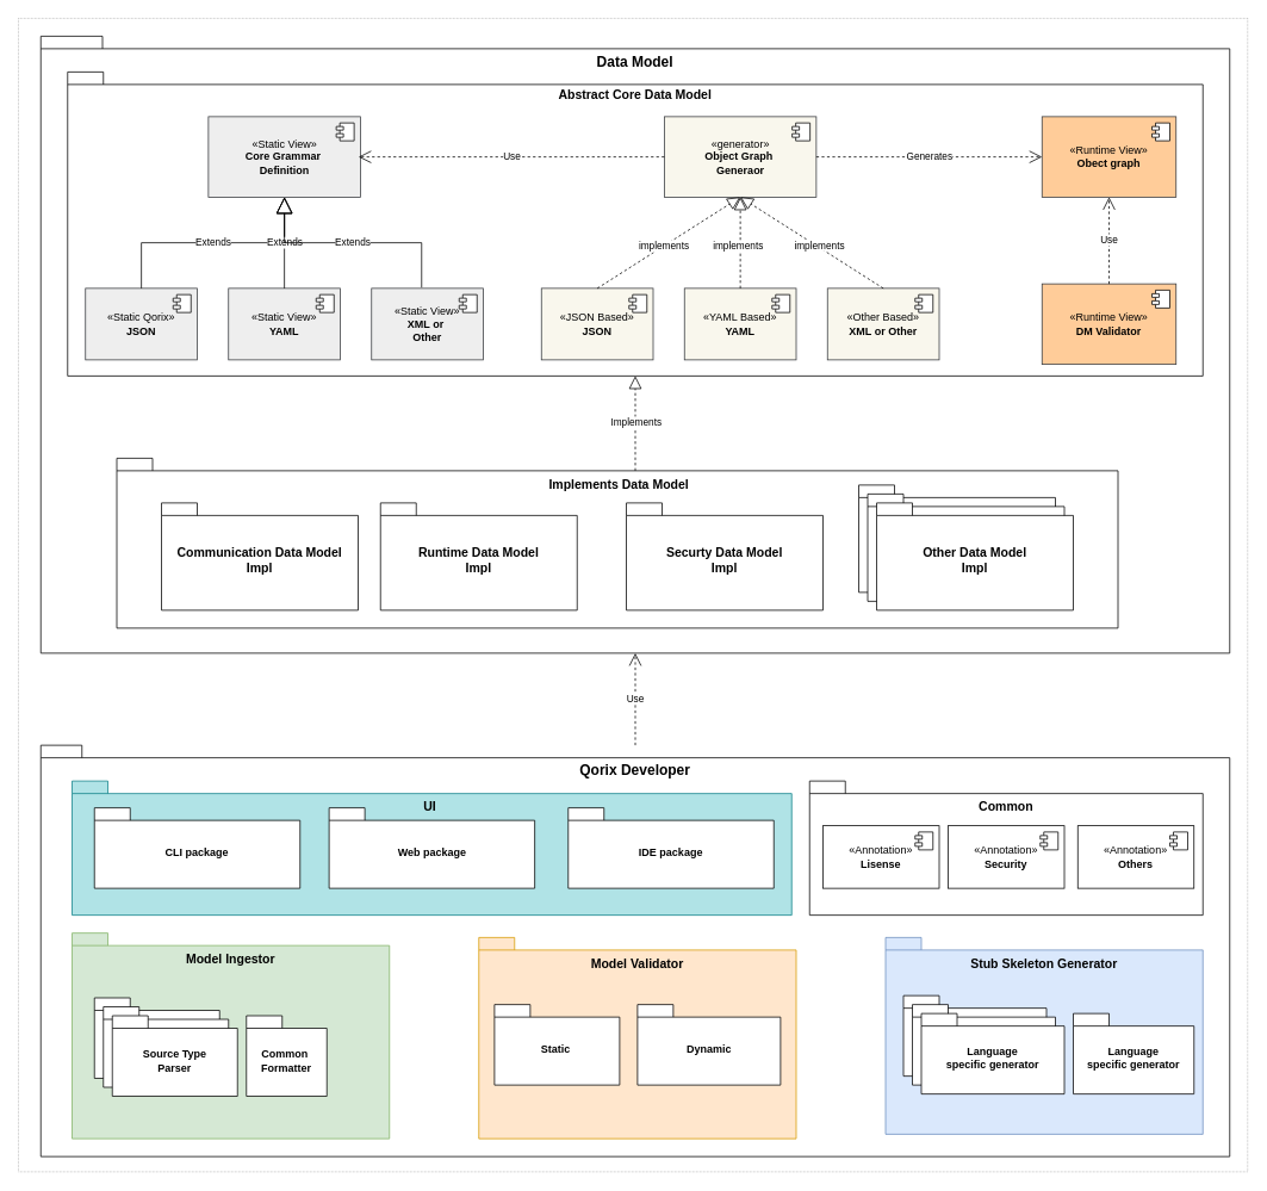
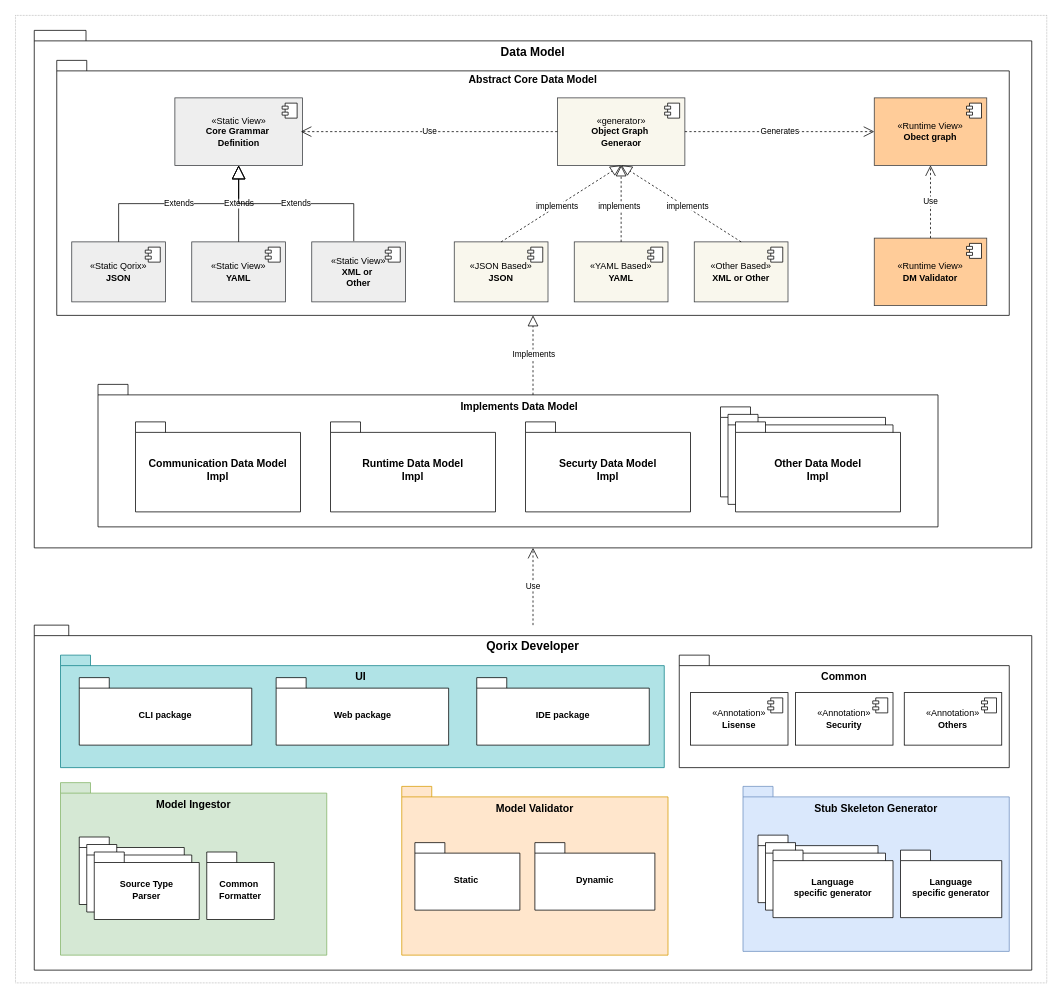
  <mxCell id="0" />
  <mxCell id="1" parent="0" />
  <mxCell id="2" value="Data Model" style="shape=folder;fontStyle=1;spacingTop=10;tabWidth=40;tabHeight=14;tabPosition=left;html=1;whiteSpace=wrap;labelPosition=center;verticalLabelPosition=top;align=center;verticalAlign=bottom;fontSize=16;spacing=-38;" parent="1" vertex="1"><mxGeometry x="45" y="40" width="1330" height="690" as="geometry" /></mxCell>
  <mxCell id="3" value="&amp;nbsp;Implements Data Model" style="shape=folder;fontStyle=1;spacingTop=10;tabWidth=40;tabHeight=14;tabPosition=left;html=1;whiteSpace=wrap;labelPosition=center;verticalLabelPosition=top;align=center;verticalAlign=bottom;spacingBottom=2;spacing=-40;fontSize=14;" parent="1" vertex="1"><mxGeometry x="130" y="512" width="1120" height="190" as="geometry" /></mxCell>
  <mxCell id="4" value="Abstract Core Data Model" style="shape=folder;fontStyle=1;spacingTop=10;tabWidth=40;tabHeight=14;tabPosition=left;html=1;whiteSpace=wrap;labelPosition=center;verticalLabelPosition=top;align=center;verticalAlign=bottom;spacingBottom=2;spacing=-37;fontSize=14;" parent="1" vertex="1"><mxGeometry x="75" y="80" width="1270" height="340" as="geometry" /></mxCell>
  <mxCell id="5" value="«Static View»&lt;br&gt;&lt;b&gt;Core Grammar&amp;nbsp;&lt;/b&gt;&lt;div&gt;&lt;b&gt;Definition&lt;/b&gt;&lt;/div&gt;" style="html=1;dropTarget=0;whiteSpace=wrap;fillColor=#eeeeee;strokeColor=#36393d;" parent="1" vertex="1"><mxGeometry x="232.5" y="130" width="170" height="90" as="geometry" /></mxCell>
  <mxCell id="6" value="" style="shape=module;jettyWidth=8;jettyHeight=4;" parent="5" vertex="1"><mxGeometry x="1" width="20" height="20" relative="1" as="geometry"><mxPoint x="-27" y="7" as="offset" /></mxGeometry></mxCell>
  <mxCell id="7" value="«Runtime View»&lt;br&gt;&lt;b&gt;Obect graph&lt;/b&gt;" style="html=1;dropTarget=0;whiteSpace=wrap;fillColor=#ffcc99;strokeColor=#36393d;" parent="1" vertex="1"><mxGeometry x="1165" y="130" width="150" height="90" as="geometry" /></mxCell>
  <mxCell id="8" value="" style="shape=module;jettyWidth=8;jettyHeight=4;" parent="7" vertex="1"><mxGeometry x="1" width="20" height="20" relative="1" as="geometry"><mxPoint x="-27" y="7" as="offset" /></mxGeometry></mxCell>
  <mxCell id="9" value="Communication Data Model&lt;div&gt;Impl&lt;/div&gt;" style="shape=folder;fontStyle=1;spacingTop=10;tabWidth=40;tabHeight=14;tabPosition=left;html=1;whiteSpace=wrap;labelPosition=center;verticalLabelPosition=middle;align=center;verticalAlign=middle;spacingBottom=2;spacing=-35;fontSize=14;" parent="1" vertex="1"><mxGeometry x="180" y="562" width="220" height="120" as="geometry" /></mxCell>
- <mxCell id="10" value="Runtime Data Model&lt;div&gt;Impl&lt;/div&gt;" style="shape=folder;fontStyle=1;spacingTop=10;tabWidth=40;tabHeight=14;tabPosition=left;html=1;whiteSpace=wrap;labelPosition=center;verticalLabelPosition=middle;align=center;verticalAlign=middle;spacingBottom=2;spacing=-35;fontSize=14;" parent="1" vertex="1"><mxGeometry x="425" y="562" width="220" height="120" as="geometry" /></mxCell>
+ <mxCell id="10" value="Runtime Data Model&lt;div&gt;Impl&lt;/div&gt;" style="shape=folder;fontStyle=1;spacingTop=10;tabWidth=40;tabHeight=14;tabPosition=left;html=1;whiteSpace=wrap;labelPosition=center;verticalLabelPosition=middle;align=center;verticalAlign=middle;spacingBottom=2;spacing=-35;fontSize=14;" parent="1" vertex="1"><mxGeometry x="440" y="562" width="220" height="120" as="geometry" /></mxCell>
  <mxCell id="11" value="Securty Data Model&lt;div&gt;Impl&lt;/div&gt;" style="shape=folder;fontStyle=1;spacingTop=10;tabWidth=40;tabHeight=14;tabPosition=left;html=1;whiteSpace=wrap;labelPosition=center;verticalLabelPosition=middle;align=center;verticalAlign=middle;spacingBottom=2;spacing=-35;fontSize=14;" parent="1" vertex="1"><mxGeometry x="700" y="562" width="220" height="120" as="geometry" /></mxCell>
  <mxCell id="12" value="Other Data Model&lt;div&gt;Impl&lt;/div&gt;" style="shape=folder;fontStyle=1;spacingTop=10;tabWidth=40;tabHeight=14;tabPosition=left;html=1;whiteSpace=wrap;labelPosition=center;verticalLabelPosition=middle;align=center;verticalAlign=middle;spacingBottom=2;spacing=0;fontSize=14;" parent="1" vertex="1"><mxGeometry x="960" y="542" width="220" height="120" as="geometry" /></mxCell>
  <mxCell id="13" value="Other Data Model&lt;div&gt;Impl&lt;/div&gt;" style="shape=folder;fontStyle=1;spacingTop=10;tabWidth=40;tabHeight=14;tabPosition=left;html=1;whiteSpace=wrap;labelPosition=center;verticalLabelPosition=middle;align=center;verticalAlign=middle;spacingBottom=2;spacing=0;fontSize=14;" parent="1" vertex="1"><mxGeometry x="970" y="552" width="220" height="120" as="geometry" /></mxCell>
  <mxCell id="14" value="Other Data Model&lt;div&gt;Impl&lt;/div&gt;" style="shape=folder;fontStyle=1;spacingTop=10;tabWidth=40;tabHeight=14;tabPosition=left;html=1;whiteSpace=wrap;labelPosition=center;verticalLabelPosition=middle;align=center;verticalAlign=middle;spacingBottom=2;spacing=0;fontSize=14;" parent="1" vertex="1"><mxGeometry x="980" y="562" width="220" height="120" as="geometry" /></mxCell>
  <mxCell id="15" value="«generator»&lt;br&gt;&lt;b&gt;Object Graph&amp;nbsp;&lt;/b&gt;&lt;div&gt;&lt;b&gt;Generaor&lt;/b&gt;&lt;/div&gt;" style="html=1;dropTarget=0;whiteSpace=wrap;fillColor=#f9f7ed;strokeColor=#36393d;" parent="1" vertex="1"><mxGeometry x="742.5" y="130" width="170" height="90" as="geometry" /></mxCell>
  <mxCell id="16" value="" style="shape=module;jettyWidth=8;jettyHeight=4;" parent="15" vertex="1"><mxGeometry x="1" width="20" height="20" relative="1" as="geometry"><mxPoint x="-27" y="7" as="offset" /></mxGeometry></mxCell>
  <mxCell id="17" value="Generates" style="endArrow=open;endSize=12;dashed=1;html=1;rounded=0;exitX=1;exitY=0.5;exitDx=0;exitDy=0;entryX=0;entryY=0.5;entryDx=0;entryDy=0;" parent="1" source="15" target="7" edge="1"><mxGeometry width="160" relative="1" as="geometry"><mxPoint x="1025" y="340" as="sourcePoint" /><mxPoint x="1185" y="340" as="targetPoint" /></mxGeometry></mxCell>
  <mxCell id="18" value="Use" style="endArrow=open;endSize=12;dashed=1;html=1;rounded=0;entryX=0.988;entryY=0.5;entryDx=0;entryDy=0;entryPerimeter=0;exitX=0;exitY=0.5;exitDx=0;exitDy=0;" parent="1" source="15" target="5" edge="1"><mxGeometry width="160" relative="1" as="geometry"><mxPoint x="915" y="500" as="sourcePoint" /><mxPoint x="1075" y="500" as="targetPoint" /></mxGeometry></mxCell>
  <mxCell id="19" value="«Static Qorix»&lt;br&gt;&lt;b&gt;JSON&lt;/b&gt;" style="html=1;dropTarget=0;whiteSpace=wrap;fillColor=#eeeeee;strokeColor=#36393d;" parent="1" vertex="1"><mxGeometry x="95" y="322" width="125" height="80" as="geometry" /></mxCell>
  <mxCell id="20" value="" style="shape=module;jettyWidth=8;jettyHeight=4;" parent="19" vertex="1"><mxGeometry x="1" width="20" height="20" relative="1" as="geometry"><mxPoint x="-27" y="7" as="offset" /></mxGeometry></mxCell>
  <mxCell id="21" value="«Static View»&lt;br&gt;&lt;b&gt;YAML&lt;/b&gt;" style="html=1;dropTarget=0;whiteSpace=wrap;fillColor=#eeeeee;strokeColor=#36393d;" parent="1" vertex="1"><mxGeometry x="255" y="322" width="125" height="80" as="geometry" /></mxCell>
  <mxCell id="22" value="" style="shape=module;jettyWidth=8;jettyHeight=4;" parent="21" vertex="1"><mxGeometry x="1" width="20" height="20" relative="1" as="geometry"><mxPoint x="-27" y="7" as="offset" /></mxGeometry></mxCell>
  <mxCell id="23" value="«Static View»&lt;br&gt;&lt;b&gt;XML or&amp;nbsp;&lt;/b&gt;&lt;div&gt;&lt;b&gt;Other&lt;/b&gt;&lt;/div&gt;" style="html=1;dropTarget=0;whiteSpace=wrap;fillColor=#eeeeee;strokeColor=#36393d;" parent="1" vertex="1"><mxGeometry x="415" y="322" width="125" height="80" as="geometry" /></mxCell>
  <mxCell id="24" value="" style="shape=module;jettyWidth=8;jettyHeight=4;" parent="23" vertex="1"><mxGeometry x="1" width="20" height="20" relative="1" as="geometry"><mxPoint x="-27" y="7" as="offset" /></mxGeometry></mxCell>
  <mxCell id="25" value="Extends" style="endArrow=block;endSize=16;endFill=0;html=1;rounded=0;entryX=0.5;entryY=1;entryDx=0;entryDy=0;exitX=0.5;exitY=0;exitDx=0;exitDy=0;edgeStyle=orthogonalEdgeStyle;" parent="1" source="19" target="5" edge="1"><mxGeometry width="160" relative="1" as="geometry"><mxPoint x="75" y="680" as="sourcePoint" /><mxPoint x="235" y="680" as="targetPoint" /></mxGeometry></mxCell>
  <mxCell id="26" value="Extends" style="endArrow=block;endSize=16;endFill=0;html=1;rounded=0;edgeStyle=orthogonalEdgeStyle;" parent="1" source="21" target="5" edge="1"><mxGeometry width="160" relative="1" as="geometry"><mxPoint x="168" y="320" as="sourcePoint" /><mxPoint x="285" y="220" as="targetPoint" /></mxGeometry></mxCell>
  <mxCell id="27" value="Extends" style="endArrow=block;endSize=16;endFill=0;html=1;rounded=0;edgeStyle=orthogonalEdgeStyle;exitX=0.448;exitY=-0.012;exitDx=0;exitDy=0;exitPerimeter=0;entryX=0.5;entryY=1;entryDx=0;entryDy=0;" parent="1" source="23" target="5" edge="1"><mxGeometry width="160" relative="1" as="geometry"><mxPoint x="328" y="320" as="sourcePoint" /><mxPoint x="280" y="230" as="targetPoint" /></mxGeometry></mxCell>
  <mxCell id="28" value="«JSON Based»&lt;br&gt;&lt;b&gt;JSON&lt;/b&gt;" style="html=1;dropTarget=0;whiteSpace=wrap;fillColor=#f9f7ed;strokeColor=#36393d;" parent="1" vertex="1"><mxGeometry x="605" y="322" width="125" height="80" as="geometry" /></mxCell>
  <mxCell id="29" value="" style="shape=module;jettyWidth=8;jettyHeight=4;" parent="28" vertex="1"><mxGeometry x="1" width="20" height="20" relative="1" as="geometry"><mxPoint x="-27" y="7" as="offset" /></mxGeometry></mxCell>
  <mxCell id="30" value="«YAML Based»&lt;br&gt;&lt;b&gt;YAML&lt;/b&gt;" style="html=1;dropTarget=0;whiteSpace=wrap;fillColor=#f9f7ed;strokeColor=#36393d;" parent="1" vertex="1"><mxGeometry x="765" y="322" width="125" height="80" as="geometry" /></mxCell>
  <mxCell id="31" value="" style="shape=module;jettyWidth=8;jettyHeight=4;" parent="30" vertex="1"><mxGeometry x="1" width="20" height="20" relative="1" as="geometry"><mxPoint x="-27" y="7" as="offset" /></mxGeometry></mxCell>
  <mxCell id="32" value="«Other Based»&lt;br&gt;&lt;b&gt;XML or&amp;nbsp;&lt;/b&gt;&lt;b style=&quot;background-color: transparent; color: light-dark(rgb(0, 0, 0), rgb(255, 255, 255));&quot;&gt;Other&lt;/b&gt;" style="html=1;dropTarget=0;whiteSpace=wrap;fillColor=#f9f7ed;strokeColor=#36393d;" parent="1" vertex="1"><mxGeometry x="925" y="322" width="125" height="80" as="geometry" /></mxCell>
  <mxCell id="33" value="" style="shape=module;jettyWidth=8;jettyHeight=4;" parent="32" vertex="1"><mxGeometry x="1" width="20" height="20" relative="1" as="geometry"><mxPoint x="-27" y="7" as="offset" /></mxGeometry></mxCell>
  <mxCell id="34" value="" style="endArrow=block;dashed=1;endFill=0;endSize=12;html=1;rounded=0;entryX=0.5;entryY=1;entryDx=0;entryDy=0;exitX=0.5;exitY=0;exitDx=0;exitDy=0;" parent="1" source="28" target="15" edge="1"><mxGeometry width="160" relative="1" as="geometry"><mxPoint x="632.5" y="500" as="sourcePoint" /><mxPoint x="792.5" y="500" as="targetPoint" /></mxGeometry></mxCell>
  <mxCell id="35" value="implements" style="edgeLabel;html=1;align=center;verticalAlign=middle;resizable=0;points=[];" parent="34" vertex="1" connectable="0"><mxGeometry x="-0.075" relative="1" as="geometry"><mxPoint as="offset" /></mxGeometry></mxCell>
  <mxCell id="36" value="" style="endArrow=block;dashed=1;endFill=0;endSize=12;html=1;rounded=0;entryX=0.5;entryY=1;entryDx=0;entryDy=0;exitX=0.5;exitY=0;exitDx=0;exitDy=0;" parent="1" source="30" target="15" edge="1"><mxGeometry width="160" relative="1" as="geometry"><mxPoint x="677.5" y="390" as="sourcePoint" /><mxPoint x="837.5" y="230" as="targetPoint" /></mxGeometry></mxCell>
  <mxCell id="37" value="implements" style="edgeLabel;html=1;align=center;verticalAlign=middle;resizable=0;points=[];" parent="36" vertex="1" connectable="0"><mxGeometry x="-0.062" y="3" relative="1" as="geometry"><mxPoint as="offset" /></mxGeometry></mxCell>
  <mxCell id="38" value="" style="endArrow=block;dashed=1;endFill=0;endSize=12;html=1;rounded=0;entryX=0.5;entryY=1;entryDx=0;entryDy=0;exitX=0.5;exitY=0;exitDx=0;exitDy=0;" parent="1" source="32" target="15" edge="1"><mxGeometry width="160" relative="1" as="geometry"><mxPoint x="837.5" y="390" as="sourcePoint" /><mxPoint x="837.5" y="230" as="targetPoint" /></mxGeometry></mxCell>
  <mxCell id="39" value="implements" style="edgeLabel;html=1;align=center;verticalAlign=middle;resizable=0;points=[];" parent="38" vertex="1" connectable="0"><mxGeometry x="-0.081" y="-2" relative="1" as="geometry"><mxPoint as="offset" /></mxGeometry></mxCell>
  <mxCell id="40" value="«Runtime View»&lt;br&gt;&lt;b&gt;DM Validator&lt;/b&gt;" style="html=1;dropTarget=0;whiteSpace=wrap;fillColor=#ffcc99;strokeColor=#36393d;" parent="1" vertex="1"><mxGeometry x="1165" y="317" width="150" height="90" as="geometry" /></mxCell>
  <mxCell id="41" value="" style="shape=module;jettyWidth=8;jettyHeight=4;" parent="40" vertex="1"><mxGeometry x="1" width="20" height="20" relative="1" as="geometry"><mxPoint x="-27" y="7" as="offset" /></mxGeometry></mxCell>
  <mxCell id="42" value="Use" style="endArrow=open;endSize=12;dashed=1;html=1;rounded=0;entryX=0.5;entryY=1;entryDx=0;entryDy=0;exitX=0.5;exitY=0;exitDx=0;exitDy=0;" parent="1" source="40" target="7" edge="1"><mxGeometry width="160" relative="1" as="geometry"><mxPoint x="1242.5" y="490" as="sourcePoint" /><mxPoint x="1402.5" y="490" as="targetPoint" /></mxGeometry></mxCell>
  <mxCell id="43" value="" style="endArrow=block;dashed=1;endFill=0;endSize=12;html=1;rounded=0;entryX=0.5;entryY=1;entryDx=0;entryDy=0;entryPerimeter=0;exitX=0;exitY=0;exitDx=580;exitDy=14;exitPerimeter=0;" parent="1" source="3" target="4" edge="1"><mxGeometry width="160" relative="1" as="geometry"><mxPoint x="645" y="470" as="sourcePoint" /><mxPoint y="470" as="targetPoint" x="805" /></mxGeometry></mxCell>
  <mxCell id="44" value="Implements" style="edgeLabel;html=1;align=center;verticalAlign=middle;resizable=0;points=[];" parent="43" vertex="1" connectable="0"><mxGeometry x="0.042" relative="1" as="geometry"><mxPoint as="offset" /></mxGeometry></mxCell>
  <mxCell id="45" value="Qorix Developer" style="shape=folder;fontStyle=1;spacingTop=10;tabWidth=40;tabHeight=14;tabPosition=left;html=1;whiteSpace=wrap;labelPosition=center;verticalLabelPosition=top;align=center;verticalAlign=bottom;fontSize=16;spacing=-38;" parent="1" vertex="1"><mxGeometry x="45" y="833" width="1330" height="460" as="geometry" /></mxCell>
  <mxCell id="46" value="Model Ingestor" style="shape=folder;fontStyle=1;spacingTop=10;tabWidth=40;tabHeight=14;tabPosition=left;html=1;whiteSpace=wrap;labelPosition=center;verticalLabelPosition=top;align=center;verticalAlign=bottom;spacingBottom=2;spacing=-40;fontSize=14;fillColor=#d5e8d4;strokeColor=#82b366;" parent="1" vertex="1"><mxGeometry x="80" y="1043" width="355" height="230" as="geometry" /></mxCell>
  <mxCell id="47" value="Stub Skeleton Generator" style="shape=folder;fontStyle=1;spacingTop=10;tabWidth=40;tabHeight=14;tabPosition=left;html=1;whiteSpace=wrap;labelPosition=center;verticalLabelPosition=top;align=center;verticalAlign=bottom;spacingBottom=2;spacing=-40;fontSize=14;fillColor=#dae8fc;strokeColor=#6c8ebf;" parent="1" vertex="1"><mxGeometry x="990" y="1048" width="355" height="220" as="geometry" /></mxCell>
  <mxCell id="48" value="UI&amp;nbsp;" style="shape=folder;fontStyle=1;spacingTop=10;tabWidth=40;tabHeight=14;tabPosition=left;html=1;whiteSpace=wrap;labelPosition=center;verticalLabelPosition=top;align=center;verticalAlign=bottom;spacingBottom=2;spacing=-40;fontSize=14;fillColor=#b0e3e6;strokeColor=#0e8088;" parent="1" vertex="1"><mxGeometry x="80" y="873" width="805" height="150" as="geometry" /></mxCell>
  <mxCell id="49" value="Model Validator" style="shape=folder;fontStyle=1;spacingTop=10;tabWidth=40;tabHeight=14;tabPosition=left;html=1;whiteSpace=wrap;labelPosition=center;verticalLabelPosition=top;align=center;verticalAlign=bottom;spacingBottom=2;spacing=-40;fontSize=14;fillColor=#ffe6cc;strokeColor=#d79b00;" parent="1" vertex="1"><mxGeometry x="535" y="1048" width="355" height="225" as="geometry" /></mxCell>
  <mxCell id="50" value="CLI package" style="shape=folder;fontStyle=1;spacingTop=10;tabWidth=40;tabHeight=14;tabPosition=left;html=1;whiteSpace=wrap;" parent="1" vertex="1"><mxGeometry x="105" y="903" width="230" height="90" as="geometry" /></mxCell>
  <mxCell id="51" value="Web package" style="shape=folder;fontStyle=1;spacingTop=10;tabWidth=40;tabHeight=14;tabPosition=left;html=1;whiteSpace=wrap;" parent="1" vertex="1"><mxGeometry x="367.5" y="903" width="230" height="90" as="geometry" /></mxCell>
  <mxCell id="52" value="IDE package" style="shape=folder;fontStyle=1;spacingTop=10;tabWidth=40;tabHeight=14;tabPosition=left;html=1;whiteSpace=wrap;" parent="1" vertex="1"><mxGeometry x="635" y="903" width="230" height="90" as="geometry" /></mxCell>
  <mxCell id="53" value="Common" style="shape=folder;fontStyle=1;spacingTop=10;tabWidth=40;tabHeight=14;tabPosition=left;html=1;whiteSpace=wrap;labelPosition=center;verticalLabelPosition=top;align=center;verticalAlign=bottom;spacingBottom=2;spacing=-40;fontSize=14;" parent="1" vertex="1"><mxGeometry x="905" y="873" width="440" height="150" as="geometry" /></mxCell>
  <mxCell id="54" value="Parser" style="shape=folder;fontStyle=1;spacingTop=10;tabWidth=40;tabHeight=14;tabPosition=left;html=1;whiteSpace=wrap;" parent="1" vertex="1"><mxGeometry x="105" y="1115.5" width="140" height="90" as="geometry" /></mxCell>
  <mxCell id="55" value="Static&amp;nbsp;" style="shape=folder;fontStyle=1;spacingTop=10;tabWidth=40;tabHeight=14;tabPosition=left;html=1;whiteSpace=wrap;" parent="1" vertex="1"><mxGeometry x="552.5" y="1123" width="140" height="90" as="geometry" /></mxCell>
  <mxCell id="56" value="Dynamic" style="shape=folder;fontStyle=1;spacingTop=10;tabWidth=40;tabHeight=14;tabPosition=left;html=1;whiteSpace=wrap;" parent="1" vertex="1"><mxGeometry x="712.5" y="1123" width="160" height="90" as="geometry" /></mxCell>
  <mxCell id="57" value="Language&lt;div&gt;specific generator&lt;/div&gt;" style="shape=folder;fontStyle=1;spacingTop=10;tabWidth=40;tabHeight=14;tabPosition=left;html=1;whiteSpace=wrap;" parent="1" vertex="1"><mxGeometry x="1010" y="1113" width="160" height="90" as="geometry" /></mxCell>
  <mxCell id="58" value="Language&lt;div&gt;specific generator&lt;/div&gt;" style="shape=folder;fontStyle=1;spacingTop=10;tabWidth=40;tabHeight=14;tabPosition=left;html=1;whiteSpace=wrap;" parent="1" vertex="1"><mxGeometry x="1020" y="1123" width="160" height="90" as="geometry" /></mxCell>
  <mxCell id="59" value="Language&lt;div&gt;specific generator&lt;/div&gt;" style="shape=folder;fontStyle=1;spacingTop=10;tabWidth=40;tabHeight=14;tabPosition=left;html=1;whiteSpace=wrap;" parent="1" vertex="1"><mxGeometry x="1030" y="1133" width="160" height="90" as="geometry" /></mxCell>
  <mxCell id="60" value="Parser" style="shape=folder;fontStyle=1;spacingTop=10;tabWidth=40;tabHeight=14;tabPosition=left;html=1;whiteSpace=wrap;" parent="1" vertex="1"><mxGeometry x="115" y="1125.5" width="140" height="90" as="geometry" /></mxCell>
  <mxCell id="61" value="&lt;div&gt;Source Type&lt;/div&gt;Parser" style="shape=folder;fontStyle=1;spacingTop=10;tabWidth=40;tabHeight=14;tabPosition=left;html=1;whiteSpace=wrap;" parent="1" vertex="1"><mxGeometry x="125" y="1135.5" width="140" height="90" as="geometry" /></mxCell>
  <mxCell id="62" value="Common&amp;nbsp;&lt;div&gt;&lt;/div&gt;&lt;div&gt;Formatter&lt;/div&gt;" style="shape=folder;fontStyle=1;spacingTop=10;tabWidth=40;tabHeight=14;tabPosition=left;html=1;whiteSpace=wrap;" parent="1" vertex="1"><mxGeometry x="275" y="1135.5" width="90" height="90" as="geometry" /></mxCell>
  <mxCell id="63" value="Language&lt;div&gt;specific generator&lt;/div&gt;" style="shape=folder;fontStyle=1;spacingTop=10;tabWidth=40;tabHeight=14;tabPosition=left;html=1;whiteSpace=wrap;" parent="1" vertex="1"><mxGeometry x="1200" y="1133" width="135" height="90" as="geometry" /></mxCell>
  <mxCell id="64" value="«Annotation»&lt;br&gt;&lt;b&gt;Lisense&lt;/b&gt;" style="html=1;dropTarget=0;whiteSpace=wrap;" parent="1" vertex="1"><mxGeometry x="920" y="923" width="130" height="70" as="geometry" /></mxCell>
  <mxCell id="65" value="" style="shape=module;jettyWidth=8;jettyHeight=4;" parent="64" vertex="1"><mxGeometry x="1" width="20" height="20" relative="1" as="geometry"><mxPoint x="-27" y="7" as="offset" /></mxGeometry></mxCell>
  <mxCell id="66" value="«Annotation»&lt;br&gt;&lt;b&gt;Security&lt;/b&gt;" style="html=1;dropTarget=0;whiteSpace=wrap;" parent="1" vertex="1"><mxGeometry x="1060" y="923" width="130" height="70" as="geometry" /></mxCell>
  <mxCell id="67" value="" style="shape=module;jettyWidth=8;jettyHeight=4;" parent="66" vertex="1"><mxGeometry x="1" width="20" height="20" relative="1" as="geometry"><mxPoint x="-27" y="7" as="offset" /></mxGeometry></mxCell>
  <mxCell id="68" value="«Annotation»&lt;br&gt;&lt;b&gt;Others&lt;/b&gt;" style="html=1;dropTarget=0;whiteSpace=wrap;" parent="1" vertex="1"><mxGeometry x="1205" y="923" width="130" height="70" as="geometry" /></mxCell>
  <mxCell id="69" value="" style="shape=module;jettyWidth=8;jettyHeight=4;" parent="68" vertex="1"><mxGeometry x="1" width="20" height="20" relative="1" as="geometry"><mxPoint x="-27" y="7" as="offset" /></mxGeometry></mxCell>
  <mxCell id="70" value="Use" style="endArrow=open;endSize=12;dashed=1;html=1;rounded=0;entryX=0.5;entryY=1;entryDx=0;entryDy=0;entryPerimeter=0;" parent="1" source="45" target="2" edge="1"><mxGeometry width="160" relative="1" as="geometry"><mxPoint x="445" y="790" as="sourcePoint" /><mxPoint x="605" y="790" as="targetPoint" /></mxGeometry></mxCell>
  <mxCell id="71" value="" style="swimlane;startSize=0;strokeWidth=1;dashed=1;dashPattern=1 1;strokeColor=#B3B3B3;" parent="1" vertex="1"><mxGeometry x="20" y="20" width="1375" height="1290" as="geometry" /></mxCell>
